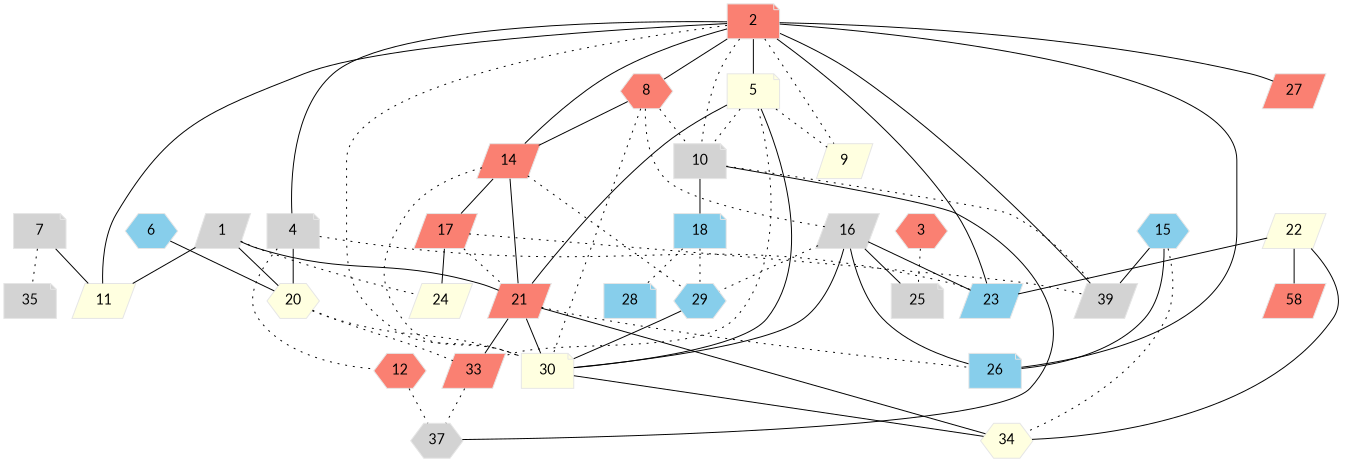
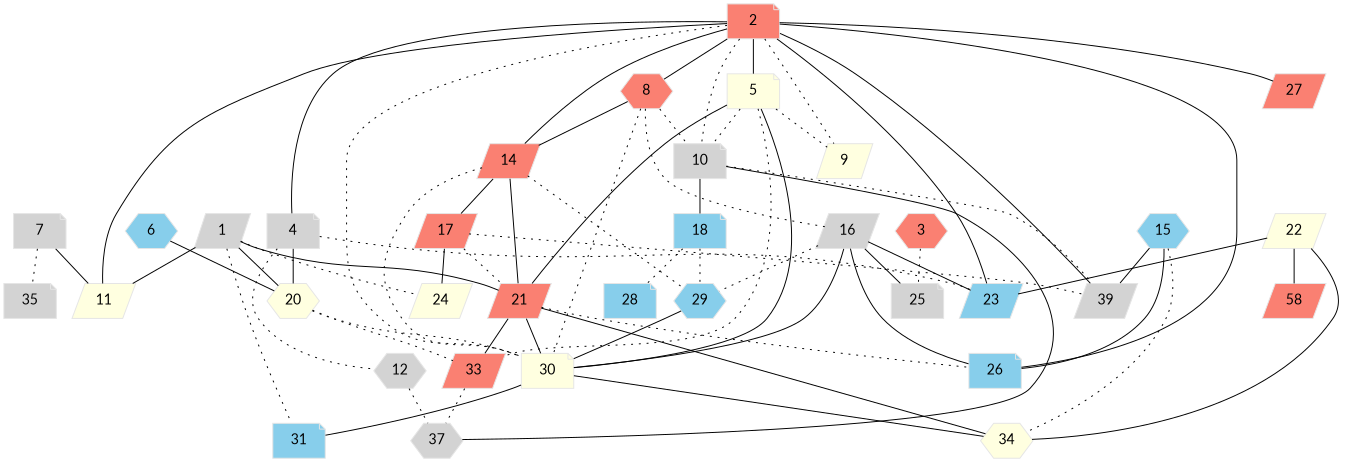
  graph {
    fontname=Lato
    node [color=gray90 fillcolor=lightgrey fontname=Lato shape=parallelogram style=filled]
    edge [fontname=Lato style=solid weight=1.0]
    11 [fillcolor=lightyellow]
    1
    20 [fillcolor=lightyellow shape=hexagon]
    21 [fillcolor=salmon]
    24 [fillcolor=lightyellow]
+   31 [fillcolor=skyblue shape=note]
    30 [fillcolor=lightyellow shape=note]
    33 [fillcolor=salmon]
    26 [fillcolor=skyblue shape=note]
    34 [fillcolor=lightyellow shape=hexagon]
    2 [fillcolor=salmon shape=note]
    4 [shape=note]
    5 [fillcolor=lightyellow shape=note]
    8 [fillcolor=salmon shape=hexagon]
    9 [fillcolor=lightyellow]
    10 [shape=note]
    14 [fillcolor=salmon]
    23 [fillcolor=skyblue]
    27 [fillcolor=salmon]
    39
-   12 [fillcolor=salmon shape=hexagon]
+   12 [shape=hexagon]
    16
    18 [fillcolor=skyblue shape=note]
    37 [shape=hexagon]
    17 [fillcolor=salmon]
    29 [fillcolor=skyblue shape=hexagon]
    3 [fillcolor=salmon shape=hexagon]
    25 [shape=note]
    6 [fillcolor=skyblue shape=hexagon]
    7 [shape=note]
    35 [shape=note]
    28 [fillcolor=skyblue shape=note]
    15 [fillcolor=skyblue shape=hexagon]
    22 [fillcolor=lightyellow]
    n35 [fillcolor=salmon label=58]
    1 -- 11
    1 -- 20
    1 -- 21
    1 -- 24 [style=dotted]
+   1 -- 31 [style=dotted]
    20 -- 30 [style=dotted]
    20 -- 33 [style=dotted]
    21 -- 30 [weight=2.0]
    21 -- 33
    21 -- 26 [style=dotted]
    21 -- 34
+   30 -- 31
    30 -- 34
    33 -- 37 [style=dotted]
    2 -- 11
    2 -- 30 [style=dotted]
    2 -- 26 [weight=2.0]
    2 -- 4
    2 -- 5 [weight=2.0]
    2 -- 8
    2 -- 9 [style=dotted]
    2 -- 10 [style=dotted weight=2.0]
    2 -- 14
    2 -- 23
    2 -- 27
    2 -- 39 [weight=2.0]
    4 -- 20
    4 -- 23 [style=dotted]
    4 -- 12 [style=dotted]
    5 -- 21
    5 -- 30
    5 -- 33 [style=dotted]
    5 -- 9 [style=dotted]
    5 -- 10 [style=dotted]
    8 -- 30 [style=dotted]
    8 -- 10 [style=dotted]
    8 -- 14
    8 -- 16 [style=dotted]
    10 -- 39 [style=dotted]
    10 -- 18
    10 -- 37
    14 -- 21
    14 -- 30 [style=dotted]
    14 -- 17
    14 -- 29 [style=dotted]
    12 -- 37 [style=dotted weight=2.0]
    16 -- 30
    16 -- 26
    16 -- 23
    16 -- 29 [style=dotted]
    16 -- 25
    18 -- 29 [style=dotted]
    18 -- 28 [style=dotted]
    17 -- 21 [style=dotted]
    17 -- 24
    17 -- 39 [style=dotted]
    29 -- 30
    3 -- 25 [style=dotted]
    6 -- 20
    7 -- 11
    7 -- 35 [style=dotted]
    15 -- 26
    15 -- 34 [style=dotted]
    15 -- 39
    22 -- 34
    22 -- 23
    22 -- n35
  }
